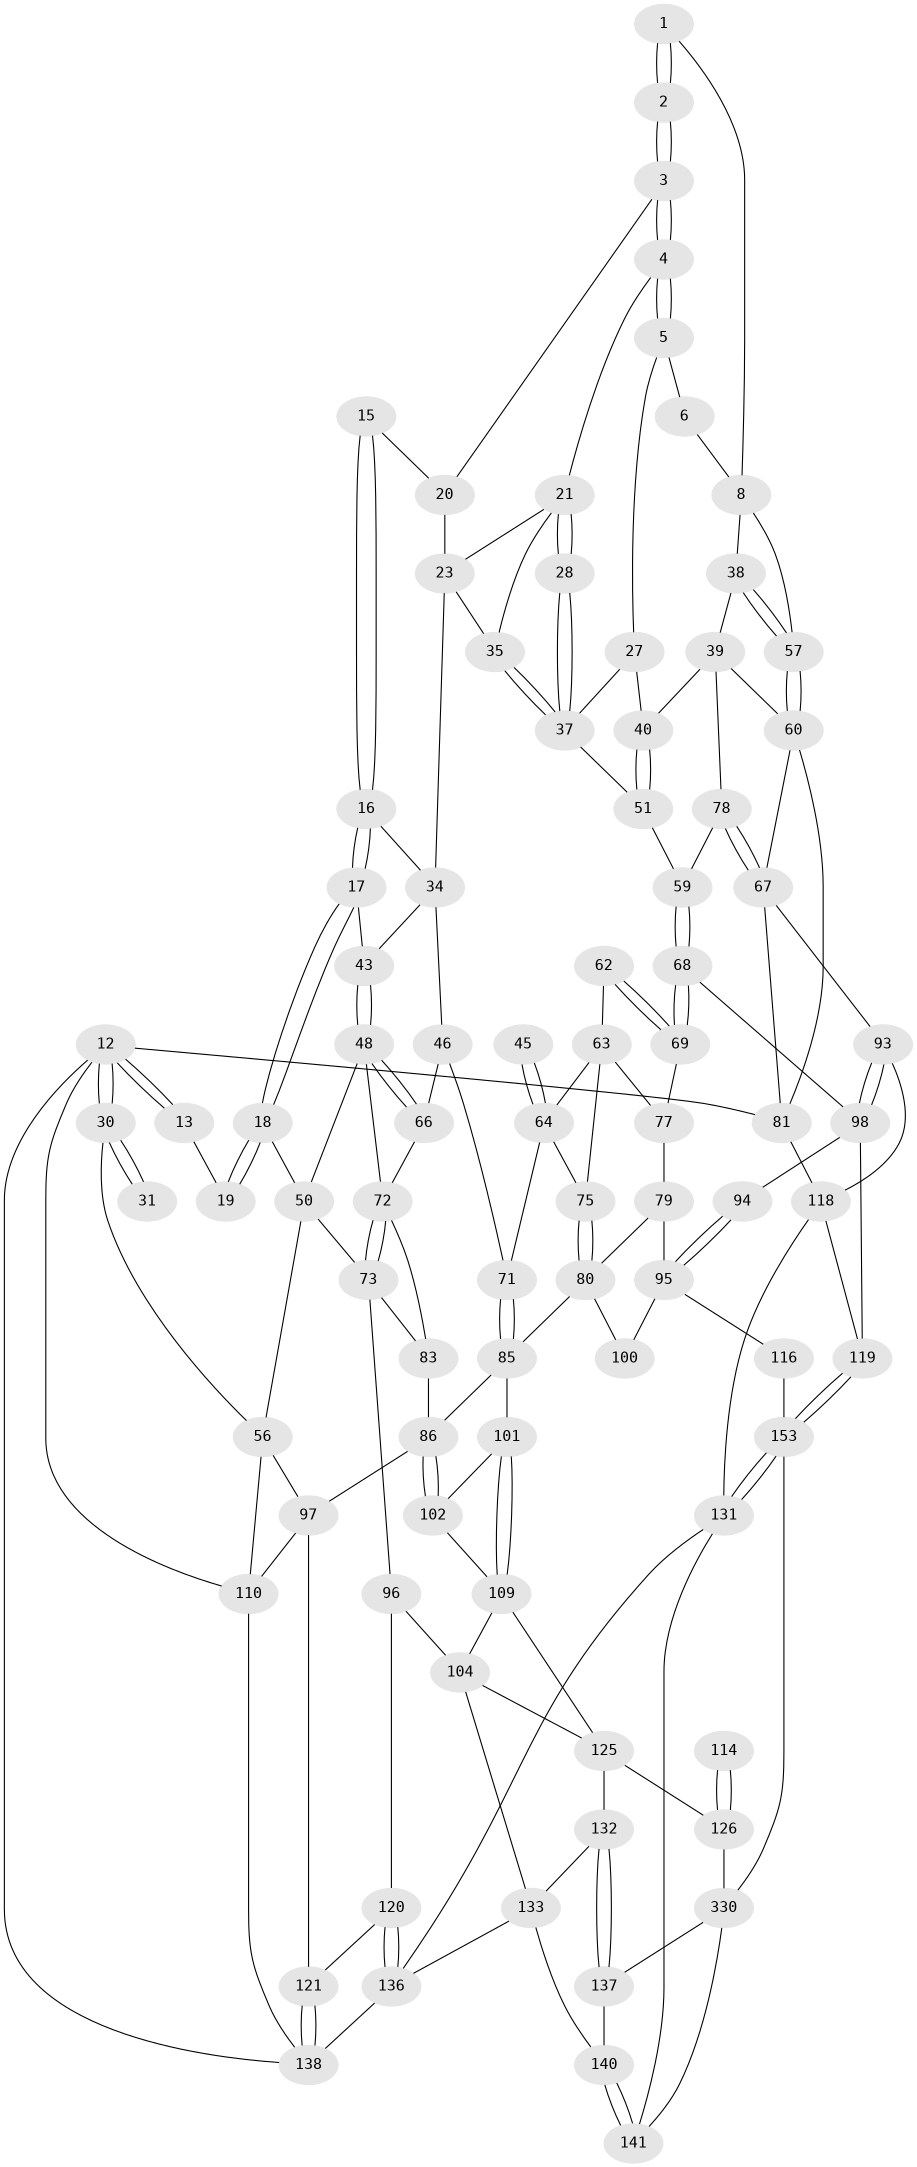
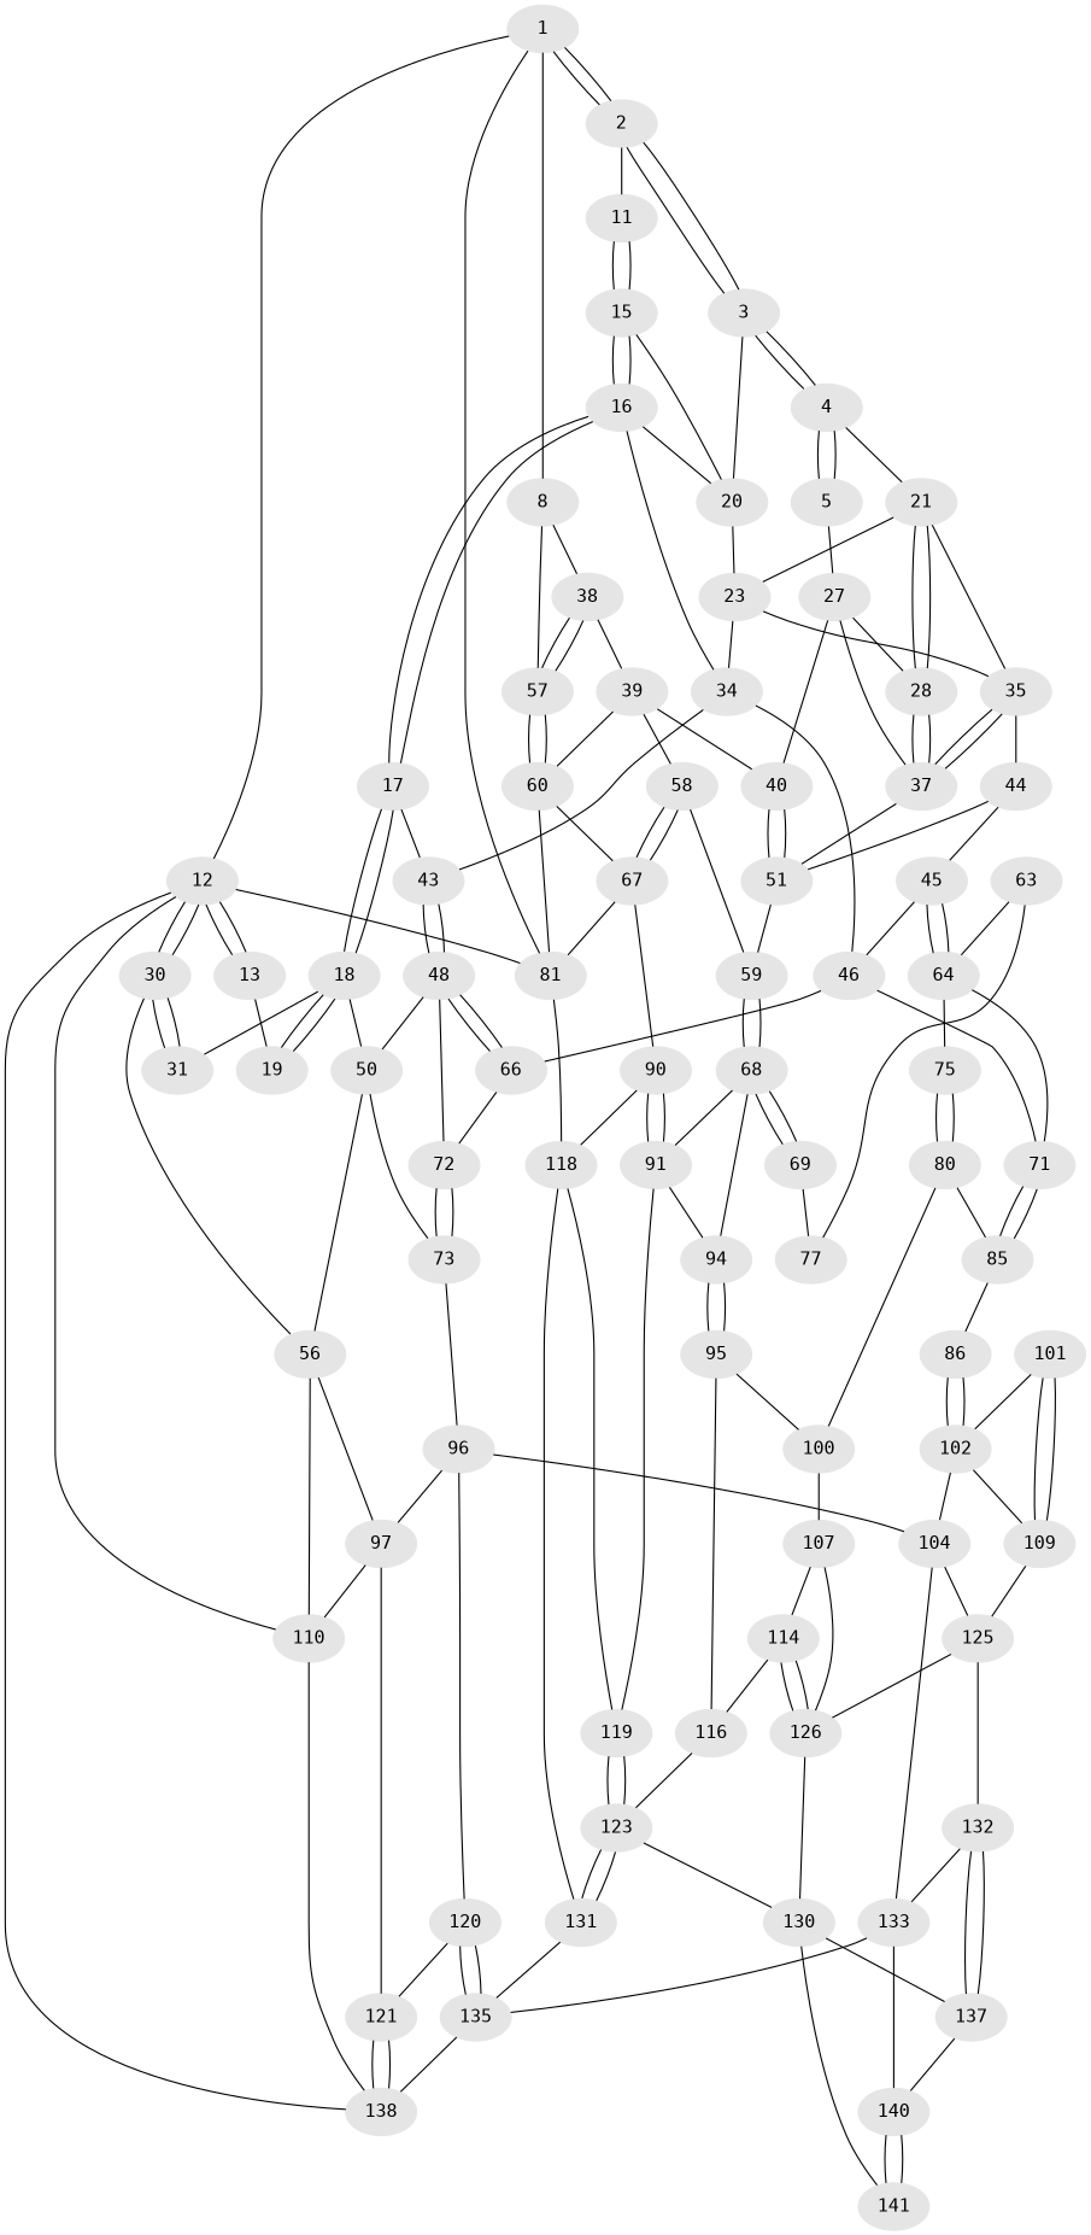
  graph {
    fontname="DejaVu Sans Mono"
    node [color=gray90 fontname="DejaVu Sans Mono" style=filled]
    edge [fontname="DejaVu Sans Mono"]
    1 [super="+7"]
    2
    8 [super="+9"]
    12 [super="+112"]
    81 [super="+82"]
    3
+   11
    38
    n9 [label=57]
    13 [super="+14"]
    30
    110 [super="+111"]
    138
    118 [super="+129"]
    4
    20 [super="+24"]
    15
    5 [super="+26"]
    21 [super="+22"]
    23 [super="+33"]
-   6 [super="+10"]
    27 [super="+41"]
    28
    35 [super="+36"]
    37 [super="+47"]
    40
    39 [super="+57"]
    60 [super="+61"]
    16 [super="+25"]
    19 [super="+29"]
    31
    56 [super="+98"]
    17
    34 [super="+42"]
    18 [super="+32"]
    43
    46 [super="+65"]
    50 [super="+55"]
    48 [super="+49"]
    73 [super="+84"]
+   44 [super="+54"]
    51 [super="+53"]
    97 [super="+117"]
    66
    71
    45
    59
-   58 [label=78]
+   58
    67 [super="+89"]
    72 [super="+76"]
    64 [super="+70"]
    63 [super="+74"]
-   62
    69
    75
    85 [super="+88"]
-   83
    96 [super="+106"]
    68 [super="+92"]
    121 [super="+122"]
-   90 [label=93]
-   91 [super="+113" label=98]
+   90
+   91 [super="+113"]
    94
    77 [super="+78"]
    80 [super="+87"]
-   79 [super="+93"]
    119
    95 [super="+99"]
    86
    101
    104 [super="+105"]
    120
    100
    n74 [label=116]
+   107 [super="+108"]
    131 [super="+142"]
    102 [super="+103"]
    109 [super="+116"]
-   123 [super="+124" label=153]
+   123 [super="+124"]
    125 [super="+128"]
    133 [super="+134"]
-   135 [super="+139" label=136]
+   135 [super="+139"]
    114
    126 [super="+127"]
    132
    140
-   130 [super="+136" label=330]
+   130 [super="+136"]
    141
    137
    1 -- 2
    1 -- 2
    1 -- 8
+   1 -- 12
+   1 -- 81
    2 -- 3
    2 -- 3
+   2 -- 11
    8 -- 38
    8 -- n9
    12 -- 81
    12 -- 13
    12 -- 13
    12 -- 30
    12 -- 30
    12 -- 110
    12 -- 138
    81 -- 118
    3 -- 4
    3 -- 4
    3 -- 20
+   11 -- 15
+   11 -- 15
    38 -- n9
    38 -- n9
    38 -- 39
    n9 -- 60
    n9 -- 60
    13 -- 19 [weight=2]
    30 -- 31
    30 -- 31
    30 -- 56
    110 -- 138
    118 -- 119
    118 -- 131
    4 -- 5
    4 -- 5
    4 -- 21
    20 -- 23
    15 -- 20
    15 -- 16
    15 -- 16
-   5 -- 6 [weight=2]
    5 -- 27
    21 -- 23
    21 -- 28
    21 -- 28
    21 -- 35
    23 -- 35
    23 -- 34
-   6 -- 8
+   27 -- 28
    27 -- 37
    27 -- 40
    28 -- 37
    28 -- 37
    35 -- 37
    35 -- 37
+   35 -- 44
    37 -- 51
    40 -- 51
    40 -- 51
    39 -- 40
    39 -- 60
    39 -- 58
    60 -- 81
    60 -- 67
+   16 -- 20
    16 -- 17
    16 -- 17
    16 -- 34
    56 -- 110
    56 -- 97
    17 -- 18
    17 -- 18
    17 -- 43
    34 -- 43
    34 -- 46
    18 -- 19
    18 -- 19
+   18 -- 31
    18 -- 50
    43 -- 48
    43 -- 48
    46 -- 66
    46 -- 71
    50 -- 56
    50 -- 73
    48 -- 50
    48 -- 66
    48 -- 66
    48 -- 72
-   73 -- 83
    73 -- 96
+   44 -- 51
+   44 -- 45
    51 -- 59
    97 -- 110
    97 -- 121
    66 -- 72
    71 -- 85
    71 -- 85
+   45 -- 46
    45 -- 64
    45 -- 64
    59 -- 68
    59 -- 68
    58 -- 59
    58 -- 67
    58 -- 67
    67 -- 81
    67 -- 90
    72 -- 73
    72 -- 73
-   72 -- 83
    64 -- 71
    64 -- 75
    63 -- 64
-   63 -- 75
    63 -- 77
-   62 -- 63
-   62 -- 69
-   62 -- 69
    69 -- 77
    75 -- 80
    75 -- 80
    85 -- 86
-   85 -- 101
-   83 -- 86
-   86 -- 97
+   96 -- 97
    96 -- 104
    96 -- 120
    68 -- 69
    68 -- 69
    68 -- 91
+   68 -- 94
    121 -- 138
    121 -- 138
    90 -- 118
    90 -- 91
    90 -- 91
    91 -- 94
    91 -- 119
    94 -- 95
    94 -- 95
-   77 -- 79 [weight=2]
    80 -- 85
    80 -- 100
-   79 -- 80
-   79 -- 95
    119 -- 123
    119 -- 123
    95 -- 100
    95 -- n74
    86 -- 102
    86 -- 102
    101 -- 102
    101 -- 109
    101 -- 109
    104 -- 125
    104 -- 133
    120 -- 121
    120 -- 135
    120 -- 135
+   100 -- 107
    n74 -- 123
+   107 -- 114
+   107 -- 126
    131 -- 135
-   131 -- 141
-   109 -- 104
+   102 -- 104
    102 -- 109
    109 -- 125
    123 -- 131
    123 -- 131
    123 -- 130
    125 -- 126
    125 -- 132
    133 -- 135
    133 -- 140
    135 -- 138
+   114 -- n74
    114 -- 126
    114 -- 126
    126 -- 130
    132 -- 133
    132 -- 137
    132 -- 137
    140 -- 141
    140 -- 141
    130 -- 141
    130 -- 137
    137 -- 140
  }
